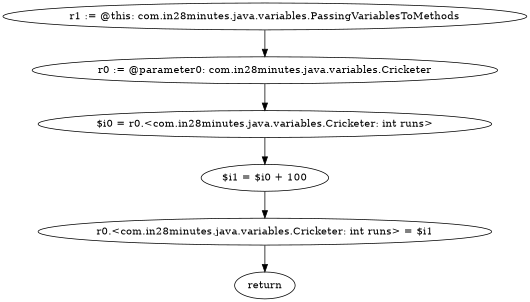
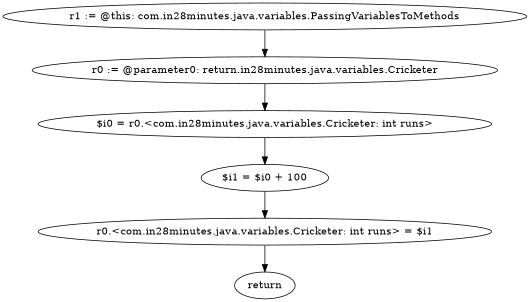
  digraph {
    "r1 := @this: com.in28minutes.java.variables.PassingVariablesToMethods"
-   "r0 := @parameter0: com.in28minutes.java.variables.Cricketer"
+   "r0 := @parameter0: com.in28minutes.java.variables.Cricketer" [label="r0 := @parameter0: return.in28minutes.java.variables.Cricketer"]
    "$i0 = r0.<com.in28minutes.java.variables.Cricketer: int runs>"
    "$i1 = $i0 + 100"
    "r0.<com.in28minutes.java.variables.Cricketer: int runs> = $i1"
    return
    "r1 := @this: com.in28minutes.java.variables.PassingVariablesToMethods" -> "r0 := @parameter0: com.in28minutes.java.variables.Cricketer"
    "r0 := @parameter0: com.in28minutes.java.variables.Cricketer" -> "$i0 = r0.<com.in28minutes.java.variables.Cricketer: int runs>"
    "$i0 = r0.<com.in28minutes.java.variables.Cricketer: int runs>" -> "$i1 = $i0 + 100"
    "$i1 = $i0 + 100" -> "r0.<com.in28minutes.java.variables.Cricketer: int runs> = $i1"
    "r0.<com.in28minutes.java.variables.Cricketer: int runs> = $i1" -> return
  }
